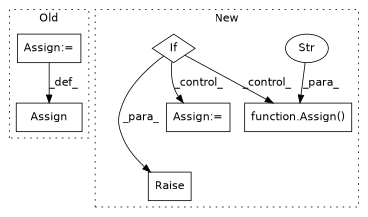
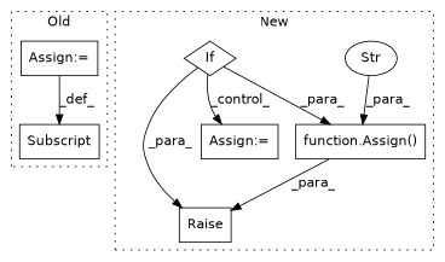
  digraph {
    fontname="DejaVu Sans"
    node [a=68 fontname="DejaVu Sans" l=3 shape=box]
    edge [fontname="DejaVu Sans"]
-   n1 [a=63 l="38,0" label=Assign s="16691,0"]
+   n1 [a=63 l="38,0" label=Subscript s="16691,0"]
    n2 [label="Assign:=" s=16729]
    n3 [a=75 l="9,1" label="function.Assign()" s="17478,17547"]
    n4 [a=91 l=6 label=Raise s=17472]
    n5 [a=66 l=60 label=Str s=17487 shape=ellipse]
    n6 [a=96 l=0 label=If s=17217 shape=diamond]
    n7 [label="Assign:=" s=17285]
    subgraph cluster_1 {
      label=Old
      style=dotted
      n1
      n2
    }
    subgraph cluster_2 {
      label=New
      style=dotted
      n3
      n4
      n5
      n6
      n7
    }
    n2 -> n1 [label=_def_]
+   n3 -> n4 [label=_para_]
    n5 -> n3 [label=_para_]
-   n6 -> n3 [label=_control_]
+   n6 -> n3 [label=_para_]
    n6 -> n4 [label=_para_]
    n6 -> n7 [label=_control_]
  }
